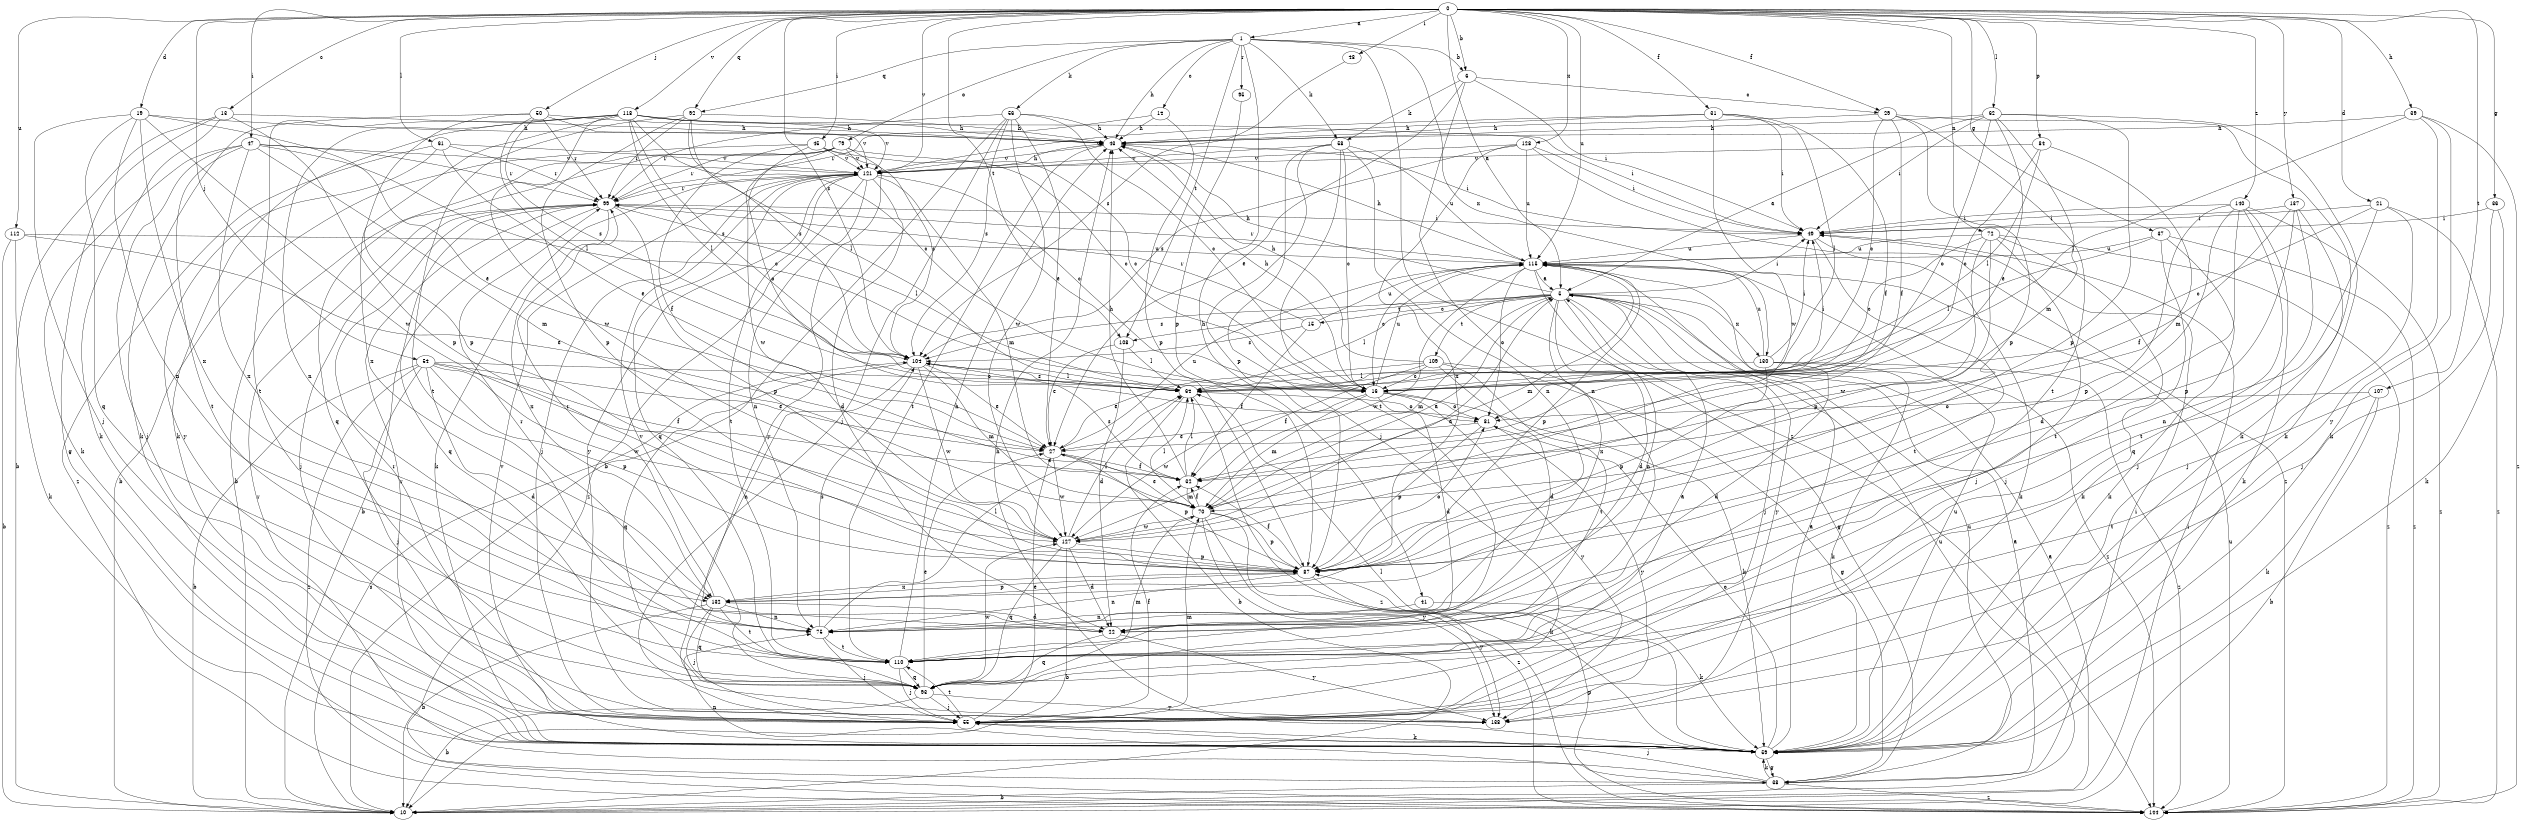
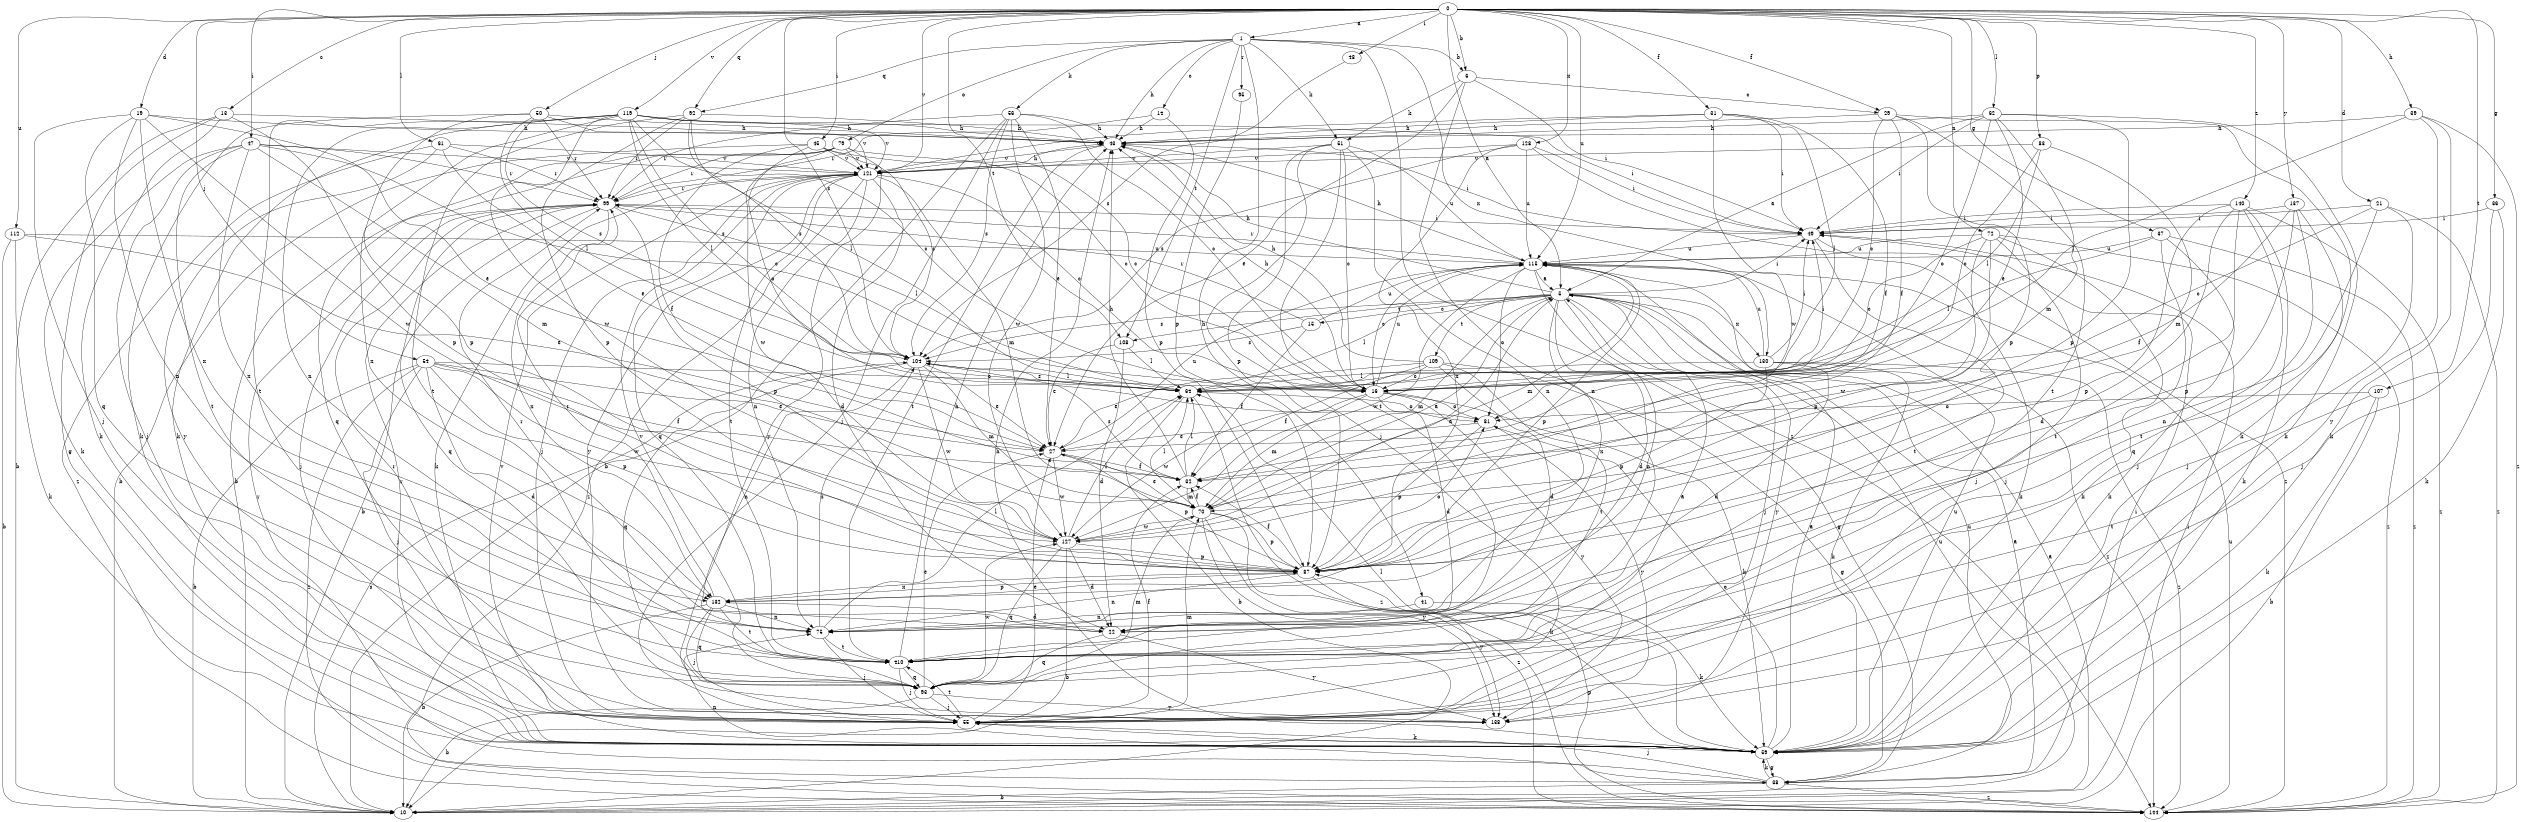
  strict digraph {
    0
    1
    5
    6
    13
    19
    21
    29
    31
    36
    37
    39
    45
    47
    48
    50
    54
    61
    62
    72
-   83 [label=84]
+   83
    92
    104
    107
    108
    112
    115
-   118
+   118 [label=119]
    121
    128
    137
    140
    14
    41
    43
    56
-   58
+   58 [label=51]
    79
    95
    130
    144
    15
    22
    49
    55
    64
    70
    75
    109
    132
    138
    27
    93
    10
    38
    59
    87
    127
    16
    32
-   110
+   110 [label=410]
    81
    99
    0 -> 1 [label=a]
    0 -> 5 [label=a]
    0 -> 6 [label=b]
    0 -> 13 [label=c]
    0 -> 19 [label=d]
    0 -> 21 [label=d]
    0 -> 29 [label=f]
    0 -> 31 [label=f]
    0 -> 36 [label=g]
    0 -> 37 [label=g]
    0 -> 39 [label=h]
    0 -> 45 [label=i]
    0 -> 47 [label=i]
    0 -> 48 [label=i]
    0 -> 50 [label=j]
    0 -> 54 [label=j]
    0 -> 61 [label=l]
    0 -> 62 [label=l]
    0 -> 72 [label=n]
    0 -> 83 [label=p]
    0 -> 92 [label=q]
    0 -> 104 [label=s]
    0 -> 107 [label=t]
    0 -> 108 [label=t]
    0 -> 112 [label=u]
    0 -> 115 [label=u]
    0 -> 118 [label=v]
    0 -> 121 [label=v]
    0 -> 128 [label=x]
    0 -> 137 [label=y]
    0 -> 140 [label=z]
    1 -> 6 [label=b]
    1 -> 92 [label=q]
    1 -> 108 [label=t]
    1 -> 14 [label=c]
    1 -> 41 [label=h]
    1 -> 43 [label=h]
    1 -> 56 [label=k]
    1 -> 58 [label=k]
    1 -> 79 [label=o]
    1 -> 95 [label=r]
    1 -> 130 [label=x]
    1 -> 144 [label=z]
    5 -> 104 [label=s]
    5 -> 108 [label=t]
    5 -> 43 [label=h]
    5 -> 130 [label=x]
    5 -> 144 [label=z]
    5 -> 15 [label=c]
    5 -> 22 [label=d]
    5 -> 49 [label=i]
    5 -> 55 [label=j]
    5 -> 64 [label=l]
    5 -> 70 [label=m]
    5 -> 75 [label=n]
    5 -> 109 [label=t]
    5 -> 132 [label=x]
    5 -> 138 [label=y]
    6 -> 29 [label=c]
    6 -> 58 [label=k]
    6 -> 49 [label=i]
    6 -> 27 [label=e]
    6 -> 93 [label=n]
    13 -> 43 [label=h]
    13 -> 10 [label=b]
    13 -> 38 [label=g]
    13 -> 59 [label=k]
    13 -> 87 [label=p]
    19 -> 43 [label=h]
    19 -> 55 [label=j]
    19 -> 75 [label=n]
    19 -> 132 [label=x]
    19 -> 27 [label=e]
    19 -> 93 [label=q]
    19 -> 127 [label=w]
    21 -> 144 [label=z]
    21 -> 49 [label=i]
    21 -> 55 [label=j]
    21 -> 75 [label=n]
    21 -> 16 [label=c]
    29 -> 43 [label=h]
    29 -> 59 [label=k]
    29 -> 87 [label=p]
    29 -> 16 [label=c]
    29 -> 32 [label=f]
    29 -> 110 [label=t]
    31 -> 121 [label=v]
    31 -> 43 [label=h]
    31 -> 49 [label=i]
    31 -> 64 [label=l]
    31 -> 127 [label=w]
    31 -> 32 [label=f]
    36 -> 49 [label=i]
    36 -> 55 [label=j]
    36 -> 59 [label=k]
    37 -> 115 [label=u]
    37 -> 144 [label=z]
    37 -> 55 [label=j]
    37 -> 64 [label=l]
    37 -> 59 [label=k]
    39 -> 43 [label=h]
    39 -> 144 [label=z]
    39 -> 64 [label=l]
    39 -> 138 [label=y]
    39 -> 59 [label=k]
    45 -> 104 [label=s]
    45 -> 121 [label=v]
    45 -> 10 [label=b]
    45 -> 16 [label=c]
    45 -> 32 [label=f]
    45 -> 81 [label=o]
    47 -> 121 [label=v]
    47 -> 55 [label=j]
    47 -> 70 [label=m]
    47 -> 132 [label=x]
    47 -> 59 [label=k]
    47 -> 16 [label=c]
    47 -> 110 [label=t]
    47 -> 99 [label=r]
    48 -> 104 [label=s]
    50 -> 104 [label=s]
    50 -> 121 [label=v]
    50 -> 43 [label=h]
    50 -> 64 [label=l]
    50 -> 59 [label=k]
    50 -> 87 [label=p]
    50 -> 99 [label=r]
    54 -> 144 [label=z]
    54 -> 22 [label=d]
    54 -> 55 [label=j]
    54 -> 27 [label=e]
    54 -> 10 [label=b]
    54 -> 87 [label=p]
    54 -> 127 [label=w]
    54 -> 16 [label=c]
    54 -> 32 [label=f]
    61 -> 121 [label=v]
    61 -> 144 [label=z]
    61 -> 138 [label=y]
    61 -> 27 [label=e]
    61 -> 99 [label=r]
    62 -> 5 [label=a]
    62 -> 43 [label=h]
    62 -> 49 [label=i]
    62 -> 70 [label=m]
    62 -> 27 [label=e]
    62 -> 59 [label=k]
    62 -> 87 [label=p]
    62 -> 81 [label=o]
    72 -> 115 [label=u]
    72 -> 144 [label=z]
    72 -> 55 [label=j]
    72 -> 59 [label=k]
    72 -> 87 [label=p]
    72 -> 127 [label=w]
    72 -> 16 [label=c]
    83 -> 121 [label=v]
    83 -> 64 [label=l]
    83 -> 70 [label=m]
    83 -> 16 [label=c]
    92 -> 104 [label=s]
    92 -> 43 [label=h]
    92 -> 64 [label=l]
    92 -> 87 [label=p]
    92 -> 110 [label=t]
    92 -> 99 [label=r]
    104 -> 64 [label=l]
    104 -> 70 [label=m]
    104 -> 75 [label=n]
    104 -> 27 [label=e]
    104 -> 93 [label=q]
    104 -> 127 [label=w]
    107 -> 10 [label=b]
    107 -> 59 [label=k]
    107 -> 110 [label=t]
    107 -> 81 [label=o]
    108 -> 22 [label=d]
    108 -> 64 [label=l]
    108 -> 27 [label=e]
    112 -> 115 [label=u]
    112 -> 27 [label=e]
    112 -> 10 [label=b]
    112 -> 59 [label=k]
    115 -> 5 [label=a]
    115 -> 43 [label=h]
    115 -> 70 [label=m]
    115 -> 38 [label=g]
    115 -> 87 [label=p]
    115 -> 127 [label=w]
    115 -> 16 [label=c]
    115 -> 81 [label=o]
    115 -> 99 [label=r]
    118 -> 104 [label=s]
    118 -> 121 [label=v]
    118 -> 43 [label=h]
    118 -> 49 [label=i]
    118 -> 64 [label=l]
    118 -> 75 [label=n]
    118 -> 132 [label=x]
    118 -> 59 [label=k]
    118 -> 127 [label=w]
    118 -> 16 [label=c]
    118 -> 110 [label=t]
    121 -> 43 [label=h]
    121 -> 144 [label=z]
    121 -> 22 [label=d]
    121 -> 55 [label=j]
    121 -> 70 [label=m]
    121 -> 75 [label=n]
    121 -> 138 [label=y]
    121 -> 93 [label=q]
    121 -> 59 [label=k]
    121 -> 16 [label=c]
    121 -> 110 [label=t]
    121 -> 99 [label=r]
    128 -> 104 [label=s]
    128 -> 115 [label=u]
    128 -> 121 [label=v]
    128 -> 144 [label=z]
    128 -> 49 [label=i]
    128 -> 132 [label=x]
    137 -> 49 [label=i]
    137 -> 55 [label=j]
    137 -> 87 [label=p]
    137 -> 32 [label=f]
    137 -> 110 [label=t]
    140 -> 144 [label=z]
    140 -> 22 [label=d]
    140 -> 49 [label=i]
    140 -> 93 [label=q]
    140 -> 59 [label=k]
    140 -> 87 [label=p]
    140 -> 110 [label=t]
    14 -> 43 [label=h]
    14 -> 87 [label=p]
    14 -> 99 [label=r]
    41 -> 75 [label=n]
    41 -> 59 [label=k]
    43 -> 121 [label=v]
    43 -> 49 [label=i]
    43 -> 110 [label=t]
    56 -> 104 [label=s]
    56 -> 43 [label=h]
    56 -> 55 [label=j]
    56 -> 27 [label=e]
    56 -> 10 [label=b]
    56 -> 127 [label=w]
    56 -> 16 [label=c]
    56 -> 99 [label=r]
    58 -> 115 [label=u]
    58 -> 121 [label=v]
    58 -> 55 [label=j]
    58 -> 75 [label=n]
    58 -> 87 [label=p]
    58 -> 16 [label=c]
    58 -> 110 [label=t]
    79 -> 121 [label=v]
    79 -> 138 [label=y]
    79 -> 93 [label=q]
    79 -> 10 [label=b]
    79 -> 127 [label=w]
    79 -> 16 [label=c]
    79 -> 99 [label=r]
    95 -> 87 [label=p]
    130 -> 115 [label=u]
    130 -> 144 [label=z]
    130 -> 22 [label=d]
    130 -> 49 [label=i]
    130 -> 64 [label=l]
    130 -> 59 [label=k]
    130 -> 87 [label=p]
    144 -> 115 [label=u]
    144 -> 87 [label=p]
    15 -> 104 [label=s]
    15 -> 115 [label=u]
    15 -> 32 [label=f]
    15 -> 99 [label=r]
    22 -> 138 [label=y]
    22 -> 93 [label=q]
    22 -> 99 [label=r]
    49 -> 115 [label=u]
    49 -> 59 [label=k]
    49 -> 110 [label=t]
    55 -> 70 [label=m]
    55 -> 27 [label=e]
    55 -> 59 [label=k]
    55 -> 32 [label=f]
    55 -> 110 [label=t]
    55 -> 99 [label=r]
    64 -> 104 [label=s]
    64 -> 144 [label=z]
    64 -> 10 [label=b]
    64 -> 81 [label=o]
    70 -> 5 [label=a]
    70 -> 144 [label=z]
    70 -> 64 [label=l]
    70 -> 138 [label=y]
    70 -> 27 [label=e]
    70 -> 59 [label=k]
    70 -> 87 [label=p]
    70 -> 127 [label=w]
    70 -> 32 [label=f]
    75 -> 104 [label=s]
    75 -> 55 [label=j]
    75 -> 64 [label=l]
    75 -> 110 [label=t]
    109 -> 43 [label=h]
    109 -> 22 [label=d]
    109 -> 27 [label=e]
    109 -> 38 [label=g]
    109 -> 16 [label=c]
    109 -> 32 [label=f]
    109 -> 110 [label=t]
    132 -> 22 [label=d]
    132 -> 55 [label=j]
    132 -> 75 [label=n]
    132 -> 93 [label=q]
    132 -> 10 [label=b]
    132 -> 87 [label=p]
    132 -> 110 [label=t]
    132 -> 99 [label=r]
    27 -> 115 [label=u]
    27 -> 87 [label=p]
    27 -> 127 [label=w]
    27 -> 32 [label=f]
    93 -> 5 [label=a]
    93 -> 121 [label=v]
    93 -> 55 [label=j]
    93 -> 70 [label=m]
    93 -> 138 [label=y]
    93 -> 27 [label=e]
    93 -> 10 [label=b]
    93 -> 127 [label=w]
    10 -> 5 [label=a]
    10 -> 104 [label=s]
    10 -> 115 [label=u]
    10 -> 49 [label=i]
    38 -> 5 [label=a]
    38 -> 115 [label=u]
    38 -> 144 [label=z]
    38 -> 49 [label=i]
    38 -> 55 [label=j]
    38 -> 75 [label=n]
    38 -> 10 [label=b]
    38 -> 59 [label=k]
    38 -> 99 [label=r]
    59 -> 5 [label=a]
    59 -> 115 [label=u]
    59 -> 121 [label=v]
    59 -> 43 [label=h]
    59 -> 64 [label=l]
    59 -> 38 [label=g]
    59 -> 81 [label=o]
    59 -> 99 [label=r]
    87 -> 75 [label=n]
    87 -> 132 [label=x]
    87 -> 138 [label=y]
    87 -> 32 [label=f]
    87 -> 81 [label=o]
    127 -> 5 [label=a]
    127 -> 22 [label=d]
    127 -> 64 [label=l]
    127 -> 93 [label=q]
    127 -> 10 [label=b]
    127 -> 87 [label=p]
    16 -> 115 [label=u]
    16 -> 43 [label=h]
    16 -> 22 [label=d]
    16 -> 49 [label=i]
    16 -> 70 [label=m]
    16 -> 138 [label=y]
    16 -> 59 [label=k]
    16 -> 127 [label=w]
    16 -> 81 [label=o]
    32 -> 104 [label=s]
    32 -> 43 [label=h]
    32 -> 64 [label=l]
    32 -> 70 [label=m]
    110 -> 43 [label=h]
    110 -> 55 [label=j]
    110 -> 93 [label=q]
    81 -> 138 [label=y]
    81 -> 27 [label=e]
    81 -> 87 [label=p]
    99 -> 49 [label=i]
    99 -> 55 [label=j]
    99 -> 64 [label=l]
    99 -> 132 [label=x]
    99 -> 93 [label=q]
    99 -> 10 [label=b]
    99 -> 87 [label=p]
  }
